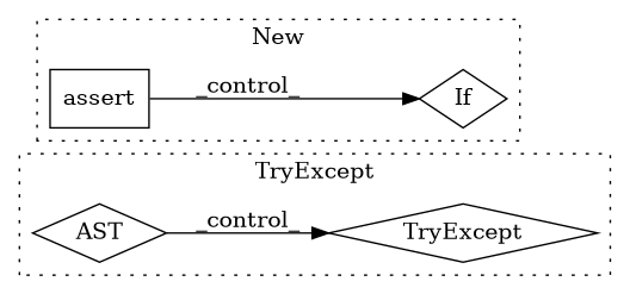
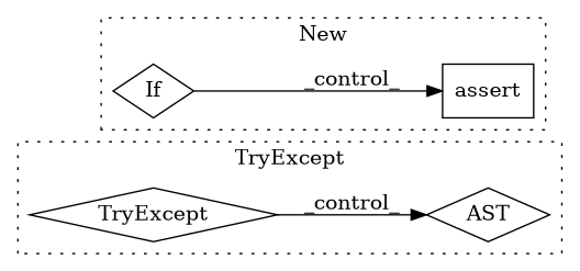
  digraph {
    rankdir=LR
    node [shape=diamond]
    n1 [a=71 l=18 label=TryExcept s=8588]
    n2 [a=2 l="7,0" label=AST s="8704,0"]
    n3 [a=65 l=7 label=assert s=6055 shape=box]
    n4 [a=96 l=3 label=If s=6019]
    subgraph cluster_1 {
      label=TryExcept
      style=dotted
      n1
      n2
    }
    subgraph cluster_2 {
      label=New
      style=dotted
      n3
      n4
    }
-   n2 -> n1 [label=_control_]
-   n3 -> n4 [label=_control_]
+   n1 -> n2 [label=_control_]
+   n4 -> n3 [label=_control_]
  }
